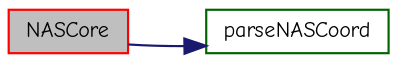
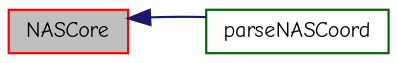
  digraph {
    rankdir=LR
    fontname="Comic Neue"
    node [fontname="Comic Neue" fontsize=10 shape=record]
    n1 [color=red fillcolor=grey75 fontcolor=black height=0.2 label=NASCore style=filled width=0.4]
    n2 [color=darkgreen height=0.2 label=parseNASCoord width=0.4]
-   n1 -> n2 [color=midnightblue fontname="Comic Neue" fontsize=10 labelfontname=Helvetica labelfontsize=10 style=solid]
+   n2 -> n1 [color=midnightblue fontname="Comic Neue" fontsize=10 labelfontname=Helvetica labelfontsize=10 style=solid]
  }
